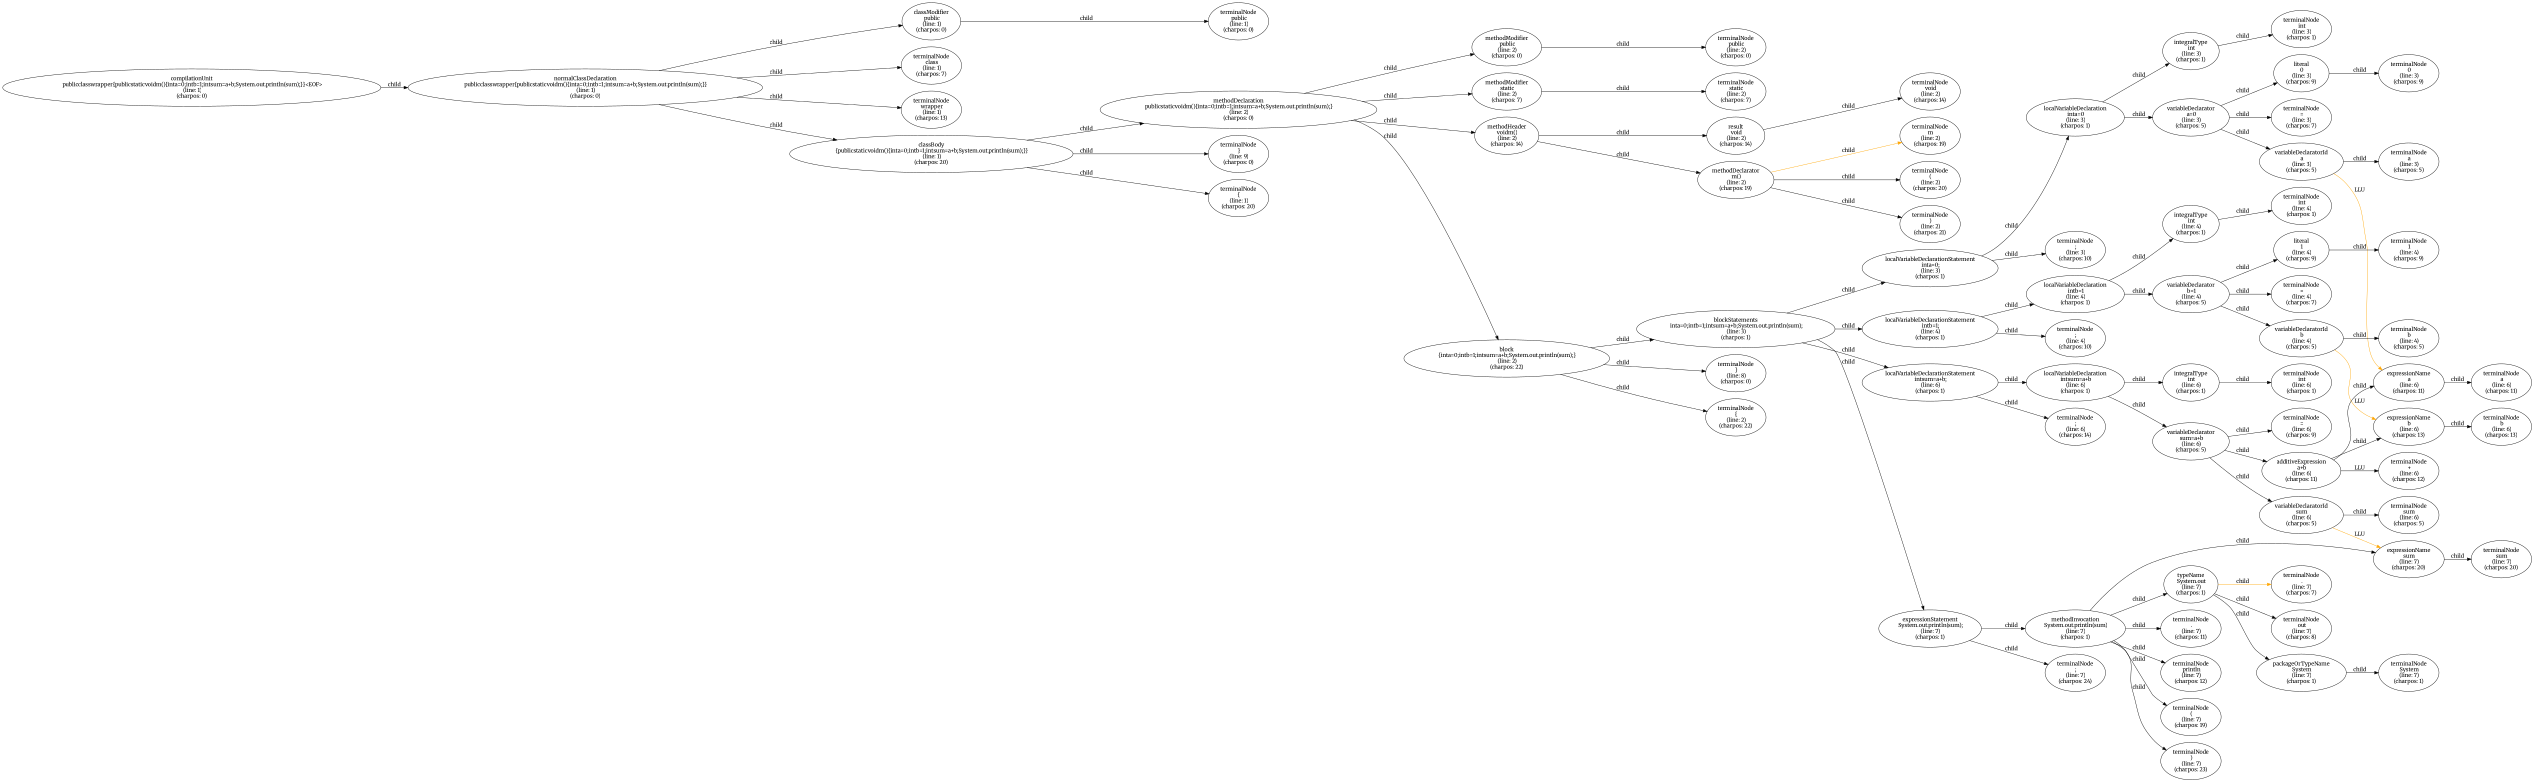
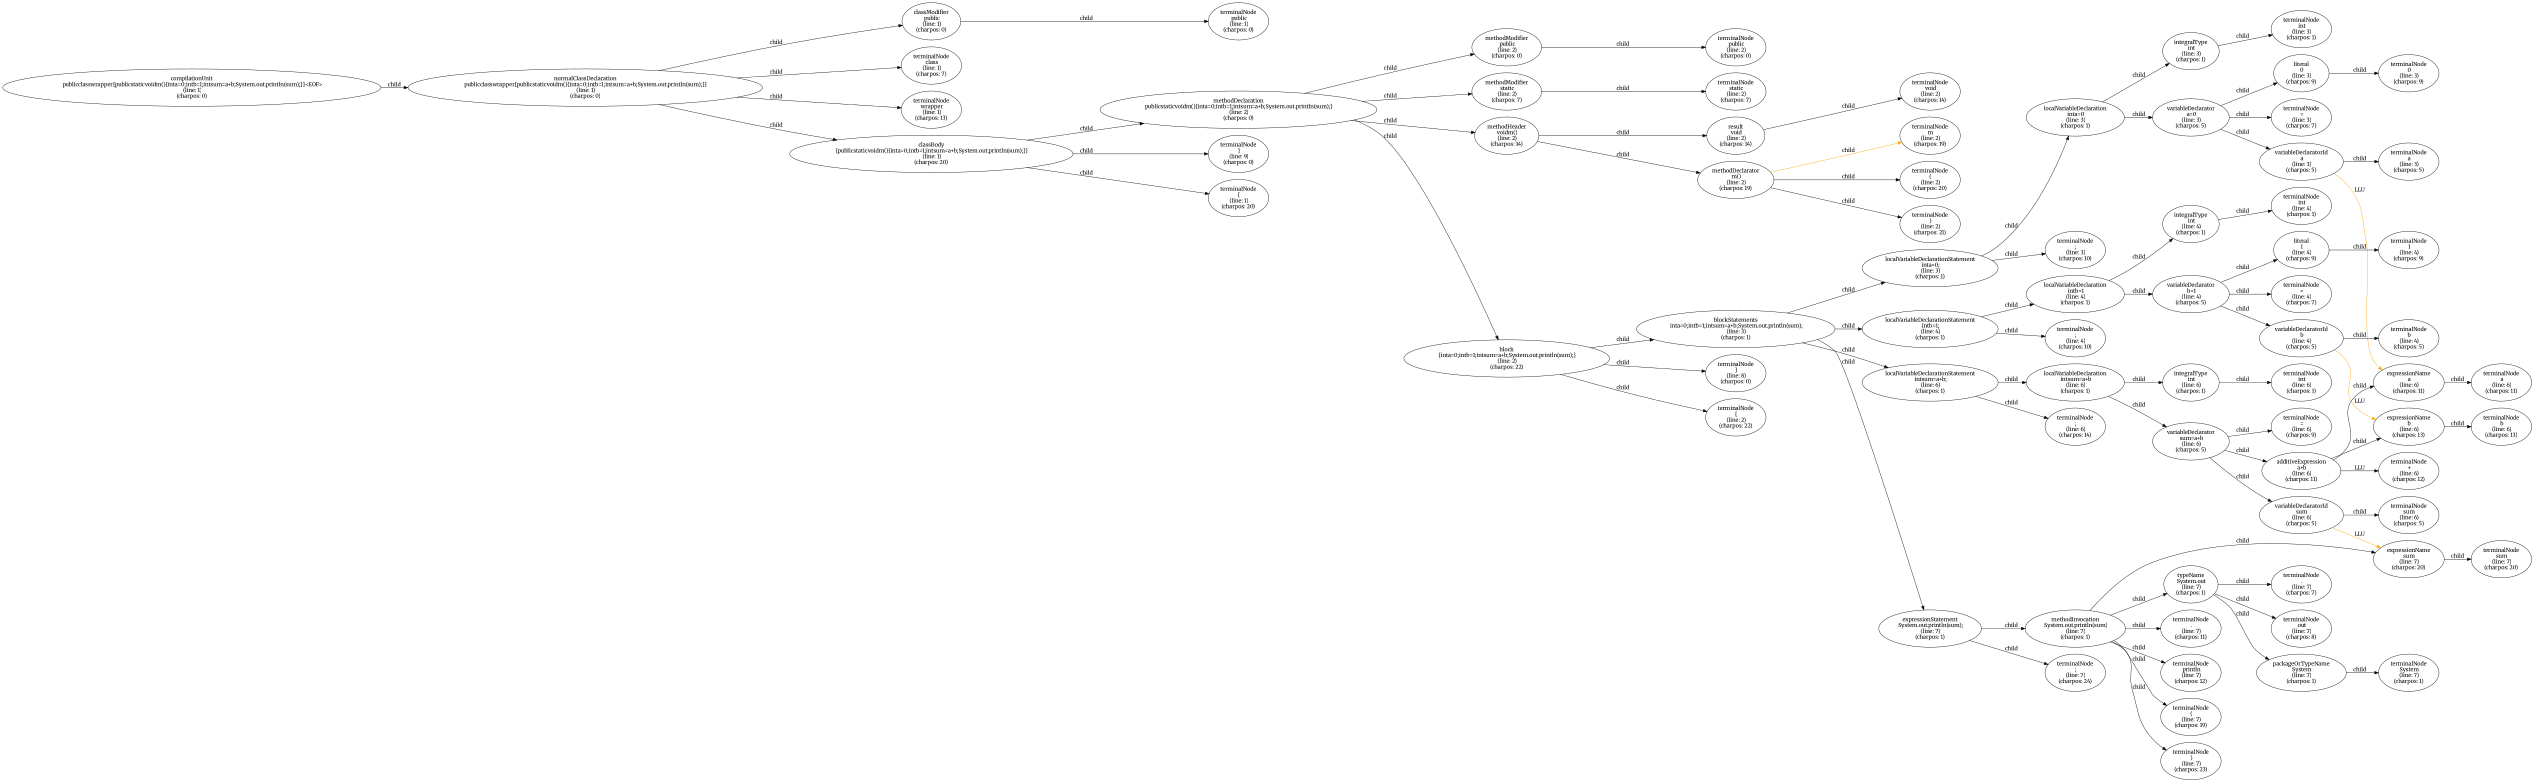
  digraph {
    fontname=Merriweather
    rankdir=LR
    node [fontname=Merriweather]
    edge [fontname=Merriweather]
    n1 [label="compilationUnit\n publicclasswrapper{publicstaticvoidm(){inta=0;intb=1;intsum=a+b;System.out.println(sum);}}<EOF>\n (line: 1)\n (charpos: 0) "]
    n2 [label="normalClassDeclaration\n publicclasswrapper{publicstaticvoidm(){inta=0;intb=1;intsum=a+b;System.out.println(sum);}}\n (line: 1)\n (charpos: 0) "]
    n3 [label="classModifier\n public\n (line: 1)\n (charpos: 0) "]
    n4 [label="terminalNode\n class\n (line: 1)\n (charpos: 7) "]
    n5 [label="terminalNode\n wrapper\n (line: 1)\n (charpos: 13) "]
    n6 [label="classBody\n {publicstaticvoidm(){inta=0;intb=1;intsum=a+b;System.out.println(sum);}}\n (line: 1)\n (charpos: 20) "]
    n7 [label="terminalNode\n public\n (line: 1)\n (charpos: 0) "]
    n8 [label="terminalNode\n {\n (line: 1)\n (charpos: 20) "]
    n9 [label="methodDeclaration\n publicstaticvoidm(){inta=0;intb=1;intsum=a+b;System.out.println(sum);}\n (line: 2)\n (charpos: 0) "]
    n10 [label="terminalNode\n }\n (line: 9)\n (charpos: 0) "]
    n11 [label="methodModifier\n public\n (line: 2)\n (charpos: 0) "]
    n12 [label="methodModifier\n static\n (line: 2)\n (charpos: 7) "]
    n13 [label="methodHeader\n voidm()\n (line: 2)\n (charpos: 14) "]
    n14 [label="block\n {inta=0;intb=1;intsum=a+b;System.out.println(sum);}\n (line: 2)\n (charpos: 22) "]
    n15 [label="terminalNode\n public\n (line: 2)\n (charpos: 0) "]
    n16 [label="terminalNode\n static\n (line: 2)\n (charpos: 7) "]
    n17 [label="result\n void\n (line: 2)\n (charpos: 14) "]
    n18 [label="methodDeclarator\n m()\n (line: 2)\n (charpos: 19) "]
    n19 [label="terminalNode\n {\n (line: 2)\n (charpos: 22) "]
    n20 [label="blockStatements\n inta=0;intb=1;intsum=a+b;System.out.println(sum);\n (line: 3)\n (charpos: 1) "]
    n21 [label="terminalNode\n }\n (line: 8)\n (charpos: 0) "]
    n22 [label="terminalNode\n void\n (line: 2)\n (charpos: 14) "]
    n23 [label="terminalNode\n m\n (line: 2)\n (charpos: 19) "]
    n24 [label="terminalNode\n (\n (line: 2)\n (charpos: 20) "]
    n25 [label="terminalNode\n )\n (line: 2)\n (charpos: 21) "]
    n26 [label="localVariableDeclarationStatement\n inta=0;\n (line: 3)\n (charpos: 1) "]
    n27 [label="localVariableDeclarationStatement\n intb=1;\n (line: 4)\n (charpos: 1) "]
    n28 [label="localVariableDeclarationStatement\n intsum=a+b;\n (line: 6)\n (charpos: 1) "]
    n29 [label="expressionStatement\n System.out.println(sum);\n (line: 7)\n (charpos: 1) "]
    n30 [label="localVariableDeclaration\n inta=0\n (line: 3)\n (charpos: 1) "]
    n31 [label="terminalNode\n ;\n (line: 3)\n (charpos: 10) "]
    n32 [label="localVariableDeclaration\n intb=1\n (line: 4)\n (charpos: 1) "]
    n33 [label="terminalNode\n ;\n (line: 4)\n (charpos: 10) "]
    n34 [label="localVariableDeclaration\n intsum=a+b\n (line: 6)\n (charpos: 1) "]
    n35 [label="terminalNode\n ;\n (line: 6)\n (charpos: 14) "]
    n36 [label="methodInvocation\n System.out.println(sum)\n (line: 7)\n (charpos: 1) "]
    n37 [label="terminalNode\n ;\n (line: 7)\n (charpos: 24) "]
    n38 [label="integralType\n int\n (line: 3)\n (charpos: 1) "]
    n39 [label="variableDeclarator\n a=0\n (line: 3)\n (charpos: 5) "]
    n40 [label="terminalNode\n int\n (line: 3)\n (charpos: 1) "]
    n41 [label="variableDeclaratorId\n a\n (line: 3)\n (charpos: 5) "]
    n42 [label="terminalNode\n =\n (line: 3)\n (charpos: 7) "]
    n43 [label="literal\n 0\n (line: 3)\n (charpos: 9) "]
    n44 [label="terminalNode\n a\n (line: 3)\n (charpos: 5) "]
    n45 [label="expressionName\n a\n (line: 6)\n (charpos: 11) "]
    n46 [label="terminalNode\n 0\n (line: 3)\n (charpos: 9) "]
    n47 [label="terminalNode\n a\n (line: 6)\n (charpos: 11) "]
    n48 [label="integralType\n int\n (line: 4)\n (charpos: 1) "]
    n49 [label="variableDeclarator\n b=1\n (line: 4)\n (charpos: 5) "]
    n50 [label="terminalNode\n int\n (line: 4)\n (charpos: 1) "]
    n51 [label="variableDeclaratorId\n b\n (line: 4)\n (charpos: 5) "]
    n52 [label="terminalNode\n =\n (line: 4)\n (charpos: 7) "]
    n53 [label="literal\n 1\n (line: 4)\n (charpos: 9) "]
    n54 [label="terminalNode\n b\n (line: 4)\n (charpos: 5) "]
    n55 [label="expressionName\n b\n (line: 6)\n (charpos: 13) "]
    n56 [label="terminalNode\n 1\n (line: 4)\n (charpos: 9) "]
    n57 [label="terminalNode\n b\n (line: 6)\n (charpos: 13) "]
    n58 [label="integralType\n int\n (line: 6)\n (charpos: 1) "]
    n59 [label="variableDeclarator\n sum=a+b\n (line: 6)\n (charpos: 5) "]
    n60 [label="terminalNode\n int\n (line: 6)\n (charpos: 1) "]
    n61 [label="variableDeclaratorId\n sum\n (line: 6)\n (charpos: 5) "]
    n62 [label="terminalNode\n =\n (line: 6)\n (charpos: 9) "]
    n63 [label="additiveExpression\n a+b\n (line: 6)\n (charpos: 11) "]
    n64 [label="terminalNode\n sum\n (line: 6)\n (charpos: 5) "]
    n65 [label="expressionName\n sum\n (line: 7)\n (charpos: 20) "]
    n66 [label="terminalNode\n +\n (line: 6)\n (charpos: 12) "]
    n67 [label="terminalNode\n sum\n (line: 7)\n (charpos: 20) "]
    n68 [label="typeName\n System.out\n (line: 7)\n (charpos: 1) "]
    n69 [label="terminalNode\n .\n (line: 7)\n (charpos: 11) "]
    n70 [label="terminalNode\n println\n (line: 7)\n (charpos: 12) "]
    n71 [label="terminalNode\n (\n (line: 7)\n (charpos: 19) "]
    n72 [label="terminalNode\n )\n (line: 7)\n (charpos: 23) "]
    n73 [label="packageOrTypeName\n System\n (line: 7)\n (charpos: 1) "]
    n74 [label="terminalNode\n .\n (line: 7)\n (charpos: 7) "]
    n75 [label="terminalNode\n out\n (line: 7)\n (charpos: 8) "]
    n76 [label="terminalNode\n System\n (line: 7)\n (charpos: 1) "]
    n1 -> n2 [label=child]
    n2 -> n3 [label=child]
    n2 -> n4 [label=child]
    n2 -> n5 [label=child]
    n2 -> n6 [label=child]
    n3 -> n7 [label=child]
    n6 -> n8 [label=child]
    n6 -> n9 [label=child]
    n6 -> n10 [label=child]
    n9 -> n11 [label=child]
    n9 -> n12 [label=child]
    n9 -> n13 [label=child]
    n9 -> n14 [label=child]
    n11 -> n15 [label=child]
    n12 -> n16 [label=child]
    n13 -> n17 [label=child]
    n13 -> n18 [label=child]
    n14 -> n19 [label=child]
    n14 -> n20 [label=child]
    n14 -> n21 [label=child]
    n17 -> n22 [label=child]
    n18 -> n23 [color=orange label=child]
    n18 -> n24 [label=child]
    n18 -> n25 [label=child]
    n20 -> n26 [label=child]
    n20 -> n27 [label=child]
    n20 -> n28 [label=child]
    n20 -> n29 [label=child]
    n26 -> n30 [label=child]
    n26 -> n31 [label=child]
    n27 -> n32 [label=child]
    n27 -> n33 [label=child]
    n28 -> n34 [label=child]
    n28 -> n35 [label=child]
    n29 -> n36 [label=child]
    n29 -> n37 [label=child]
    n30 -> n38 [label=child]
    n30 -> n39 [label=child]
    n32 -> n48 [label=child]
    n32 -> n49 [label=child]
    n34 -> n58 [label=child]
    n34 -> n59 [label=child]
    n36 -> n65 [label=child]
    n36 -> n68 [label=child]
    n36 -> n69 [label=child]
    n36 -> n70 [label=child]
    n36 -> n71 [label=child]
    n36 -> n72 [label=child]
    n38 -> n40 [label=child]
    n39 -> n41 [label=child]
    n39 -> n42 [label=child]
    n39 -> n43 [label=child]
    n41 -> n44 [label=child]
    n41 -> n45 [color=orange label=LLU]
    n43 -> n46 [label=child]
    n45 -> n47 [label=child]
    n48 -> n50 [label=child]
    n49 -> n51 [label=child]
    n49 -> n52 [label=child]
    n49 -> n53 [label=child]
    n51 -> n54 [label=child]
    n51 -> n55 [color=orange label=LLU]
    n53 -> n56 [label=child]
    n55 -> n57 [label=child]
    n58 -> n60 [label=child]
    n59 -> n61 [label=child]
    n59 -> n62 [label=child]
    n59 -> n63 [label=child]
    n61 -> n64 [label=child]
    n61 -> n65 [color=orange label=LLU]
    n63 -> n45 [label=child]
    n63 -> n55 [label=child]
    n63 -> n66 [label=LLU]
    n65 -> n67 [label=child]
    n68 -> n73 [label=child]
-   n68 -> n74 [label=child color=orange]
+   n68 -> n74 [label=child]
    n68 -> n75 [label=child]
    n73 -> n76 [label=child]
  }
